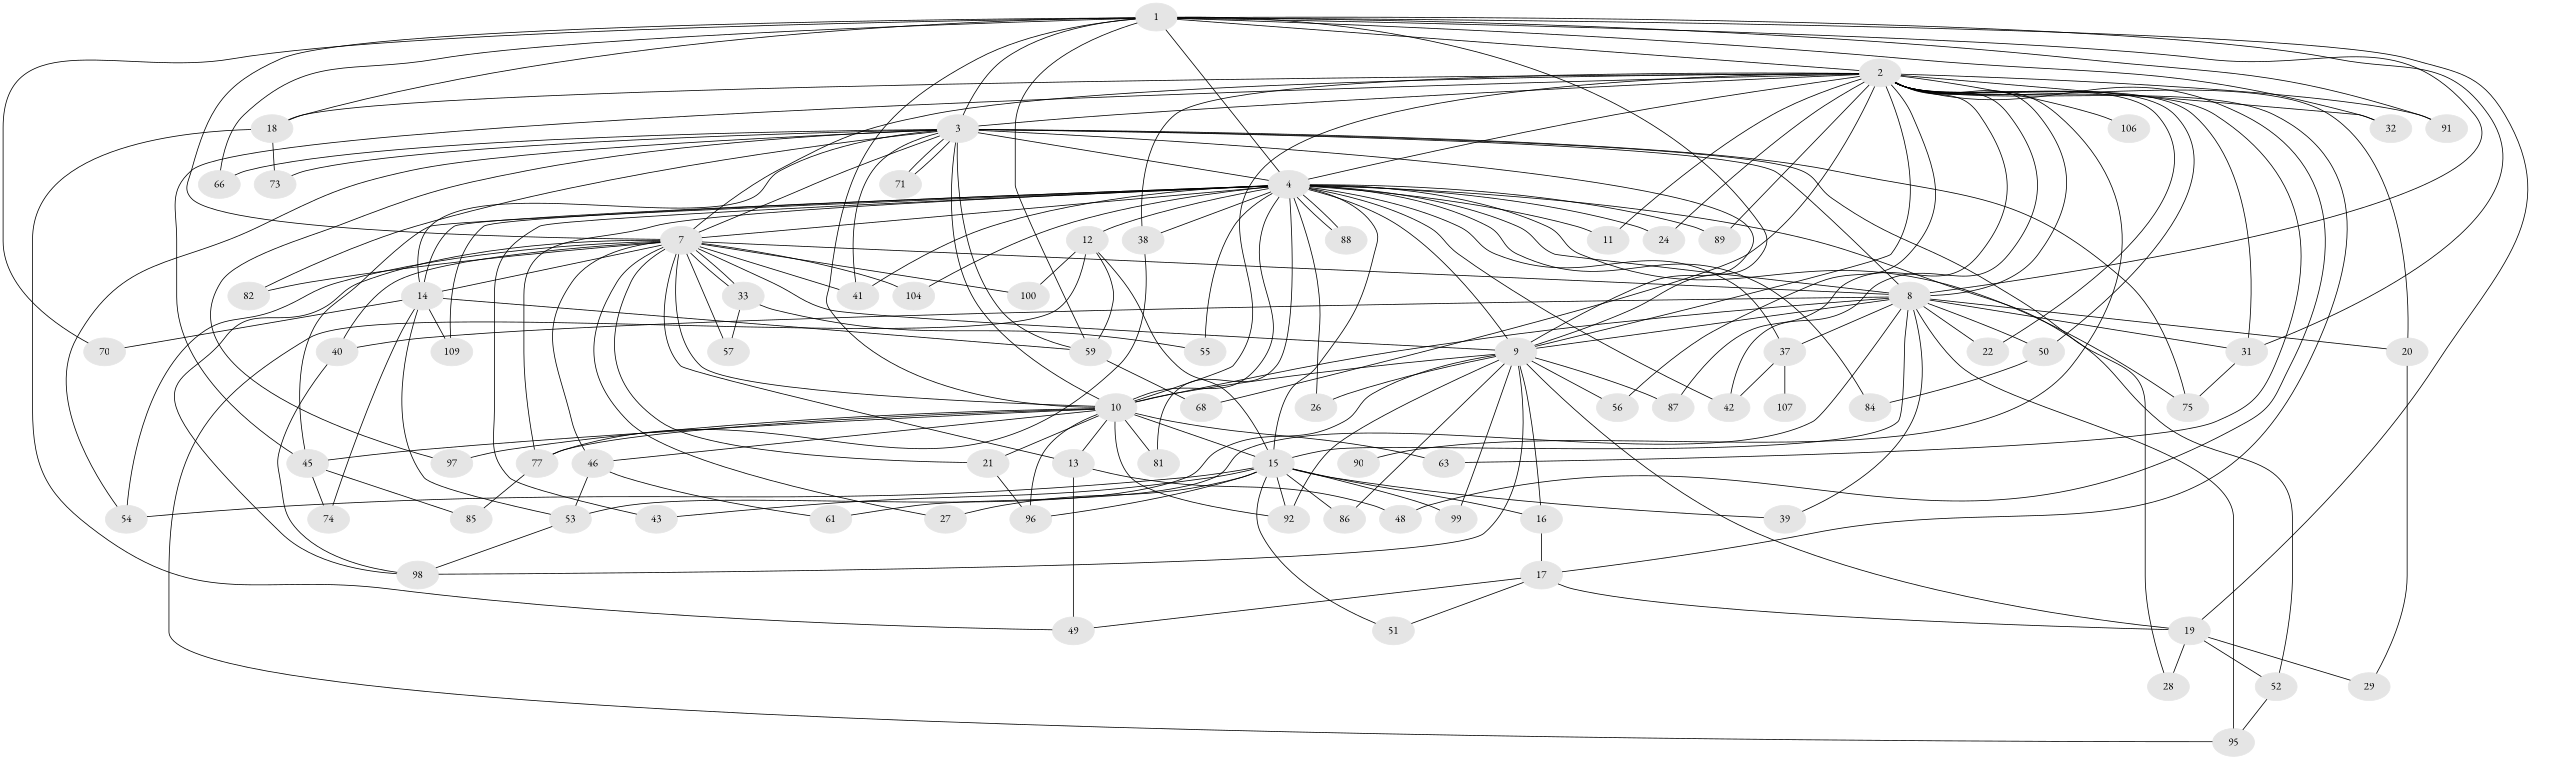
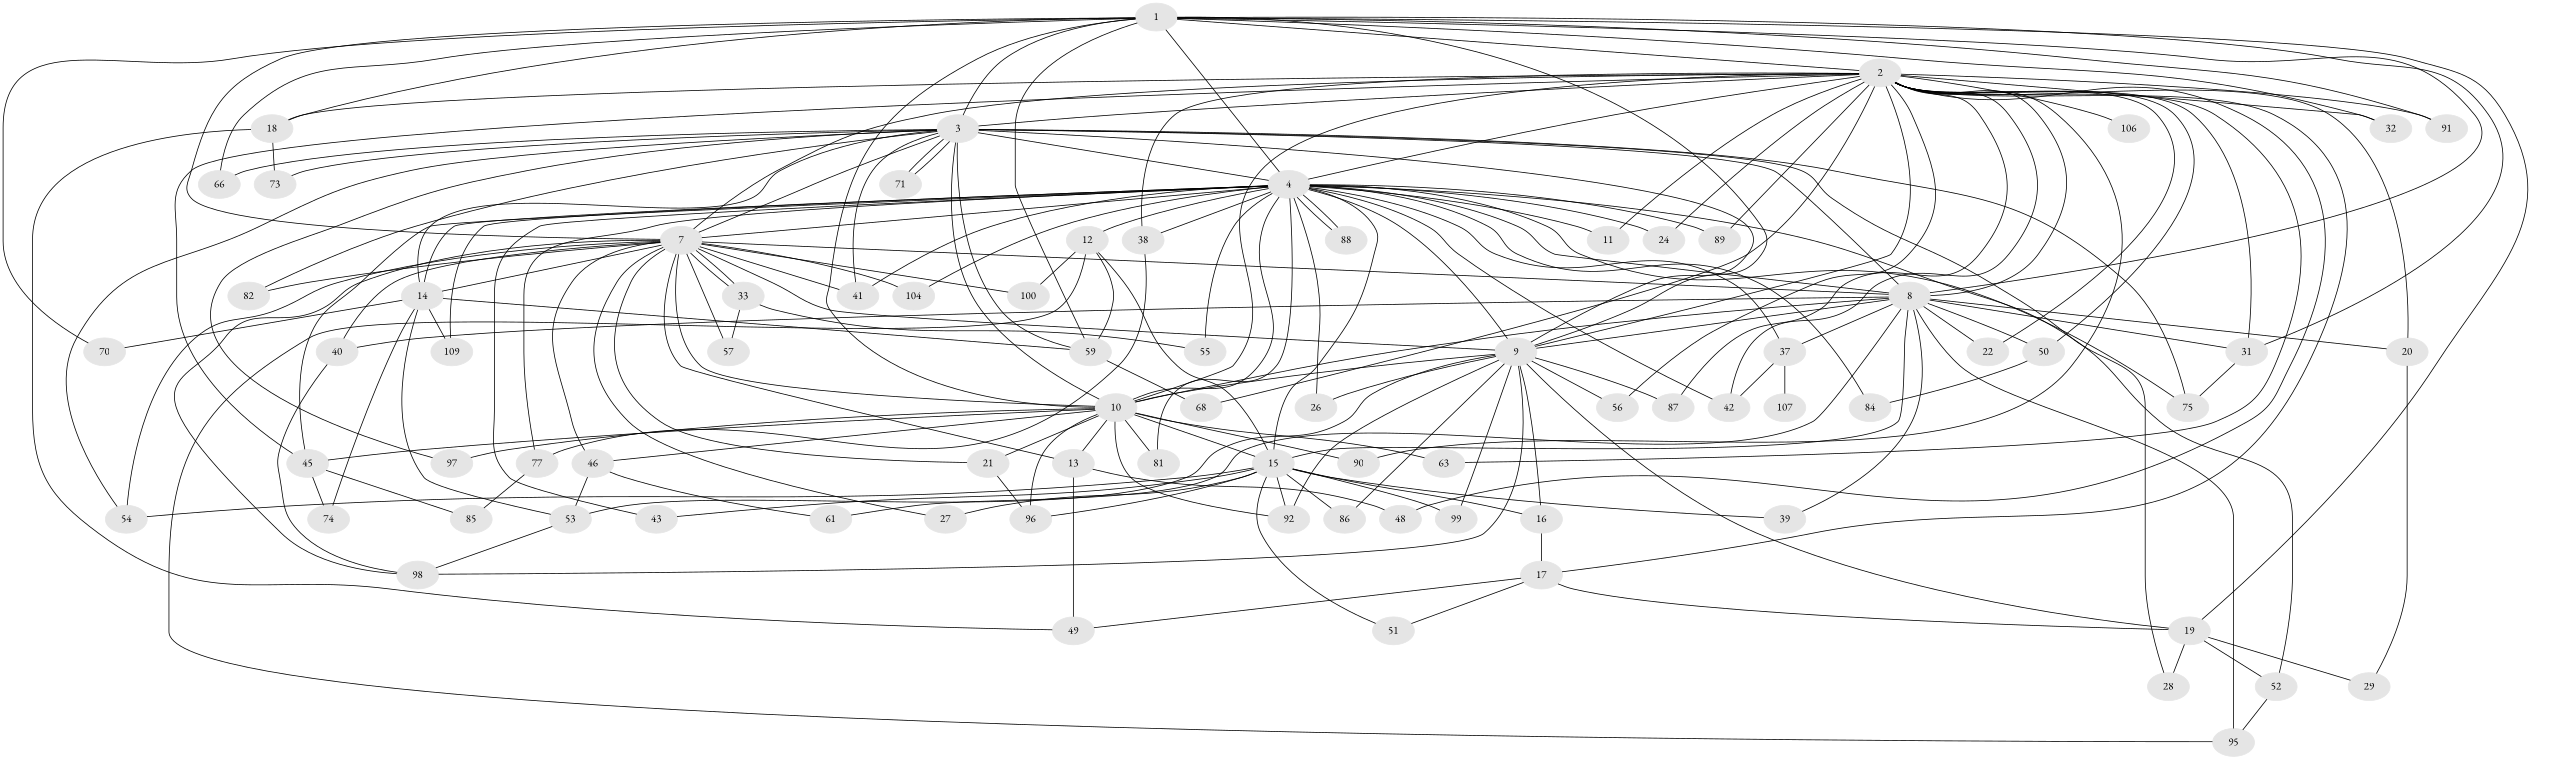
  graph {
    fontname="EB Garamond"
    node [color=gray90 fontname="EB Garamond" style=filled]
    edge [fontname="EB Garamond"]
    1 [super="+76"]
    2 [super="+5"]
    3 [super="+25"]
    4 [super="+6"]
    7 [super="+67"]
    8 [super="+34"]
    9 [super="+101"]
    10 [super="+44"]
    18 [super="+23"]
    19
    31 [super="+69"]
    32
    59
    66
    70
    91
    11
    17 [super="+72"]
    20 [super="+47"]
    22
    24 [super="+60"]
    38
    42 [super="+64"]
    45 [super="+96"]
    48
    50
    56 [super="+58"]
    63
    68
    87
    89
    90
    106
    14 [super="+30"]
    28
    41 [super="+105"]
    54 [super="+65"]
    71
    73
    75 [super="+83"]
    82
    97
    12 [super="+62"]
    15 [super="+80"]
    26 [super="+94"]
    37
    43
    52
    55
    77
    81
    84
    88
    104
    109
    13
    21
    27
    33
    40 [super="+102"]
    46 [super="+78"]
    57
    98
    100
    39
    61
    95 [super="+108"]
    16 [super="+35"]
    53
    86
    92 [super="+93"]
    99
    n73 [label=96 super="+79"]
    49 [super="+103"]
    29
    51
    74
    85
    107
    1 -- 2 [weight=2]
    1 -- 3
    1 -- 4 [weight=2]
    1 -- 7
    1 -- 8
    1 -- 9
    1 -- 10
    1 -- 18
    1 -- 19
    1 -- 31
    1 -- 32
    1 -- 59
    1 -- 66
    1 -- 70
    1 -- 91
    2 -- 3 [weight=2]
    2 -- 4 [weight=4]
    2 -- 7 [weight=2]
    2 -- 8 [weight=2]
    2 -- 9 [weight=2]
    2 -- 10 [weight=2]
    2 -- 18 [weight=2]
    2 -- 31
    2 -- 32
    2 -- 91
    2 -- 11
    2 -- 17
    2 -- 20
    2 -- 22
    2 -- 24 [weight=2]
    2 -- 38
    2 -- 42
    2 -- 45
    2 -- 48
    2 -- 50
    2 -- 56 [weight=2]
    2 -- 63
    2 -- 68
    2 -- 87
    2 -- 89
    2 -- 90
    2 -- 106 [weight=2]
    3 -- 4 [weight=3]
    3 -- 7
    3 -- 8
    3 -- 9
    3 -- 10
    3 -- 59
    3 -- 66
    3 -- 14
    3 -- 28
    3 -- 41
    3 -- 54
    3 -- 71
    3 -- 71
    3 -- 73
    3 -- 75
    3 -- 82
    3 -- 97
    4 -- 7 [weight=2]
    4 -- 8 [weight=2]
    4 -- 9 [weight=2]
    4 -- 10 [weight=2]
    4 -- 11
    4 -- 24
    4 -- 38
    4 -- 42
    4 -- 45
    4 -- 89
    4 -- 14
    4 -- 41
    4 -- 75
    4 -- 12 [weight=2]
    4 -- 15
    4 -- 26 [weight=2]
    4 -- 37
    4 -- 43
    4 -- 52
    4 -- 55
    4 -- 77
    4 -- 81
    4 -- 84
    4 -- 88
    4 -- 88
    4 -- 104
    4 -- 109
    7 -- 8
    7 -- 9
    7 -- 10 [weight=2]
    7 -- 14
    7 -- 41
    7 -- 54
    7 -- 82
    7 -- 104
    7 -- 13
    7 -- 21
    7 -- 27
    7 -- 33
    7 -- 33
    7 -- 40
    7 -- 46
    7 -- 57
    7 -- 98
    7 -- 100
    8 -- 9
    8 -- 10
    8 -- 31
    8 -- 20
    8 -- 22
    8 -- 50
    8 -- 15
    8 -- 37
    8 -- 40
    8 -- 39
    8 -- 61
    8 -- 95
    9 -- 10
    9 -- 19
    9 -- 56
    9 -- 87
    9 -- 26
    9 -- 98
    9 -- 16
    9 -- 53
    9 -- 86
    9 -- 92
    9 -- 99
    10 -- 45
    10 -- 63
-   10 -- 77
+   10 -- 90
    10 -- 97
    10 -- 15 [weight=2]
    10 -- 81
    10 -- 13
    10 -- 21
    10 -- 46
    10 -- 92
    10 -- n73
    18 -- 73
    18 -- 49
    19 -- 28
    19 -- 52
    19 -- 29
    31 -- 75
    59 -- 68
    17 -- 19
    17 -- 49
    17 -- 51
    20 -- 29
    38 -- 77
    45 -- 74
    45 -- 85
    50 -- 84
    14 -- 59
    14 -- 70
    14 -- 109
    14 -- 53
    14 -- 74
    12 -- 59
    12 -- 15
    12 -- 100
    12 -- 95
    15 -- 54
    15 -- 43
    15 -- 27
    15 -- 39
    15 -- 16 [weight=2]
    15 -- 86
    15 -- 92
    15 -- 99
    15 -- n73
    15 -- 51
    37 -- 42
    37 -- 107
    52 -- 95
    77 -- 85
    13 -- 48
    13 -- 49
    21 -- n73
    33 -- 55
    33 -- 57
    40 -- 98
    46 -- 61
    46 -- 53
    16 -- 17
    53 -- 98
  }
